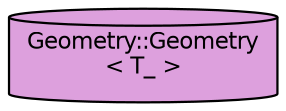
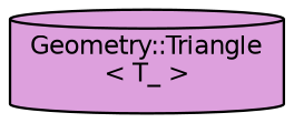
  digraph {
    rankdir=LR
-   n1 [color=black fillcolor=plum fontname=Helvetica fontsize=10 height=0.2 label="Geometry::Geometry\l\< T_ \>" shape=cylinder style=filled width=0.4]
+   n1 [color=black fillcolor=plum fontname=Helvetica fontsize=10 height=0.2 label="Geometry::Triangle\l\< T_ \>" shape=cylinder style=filled width=0.4]
  }
